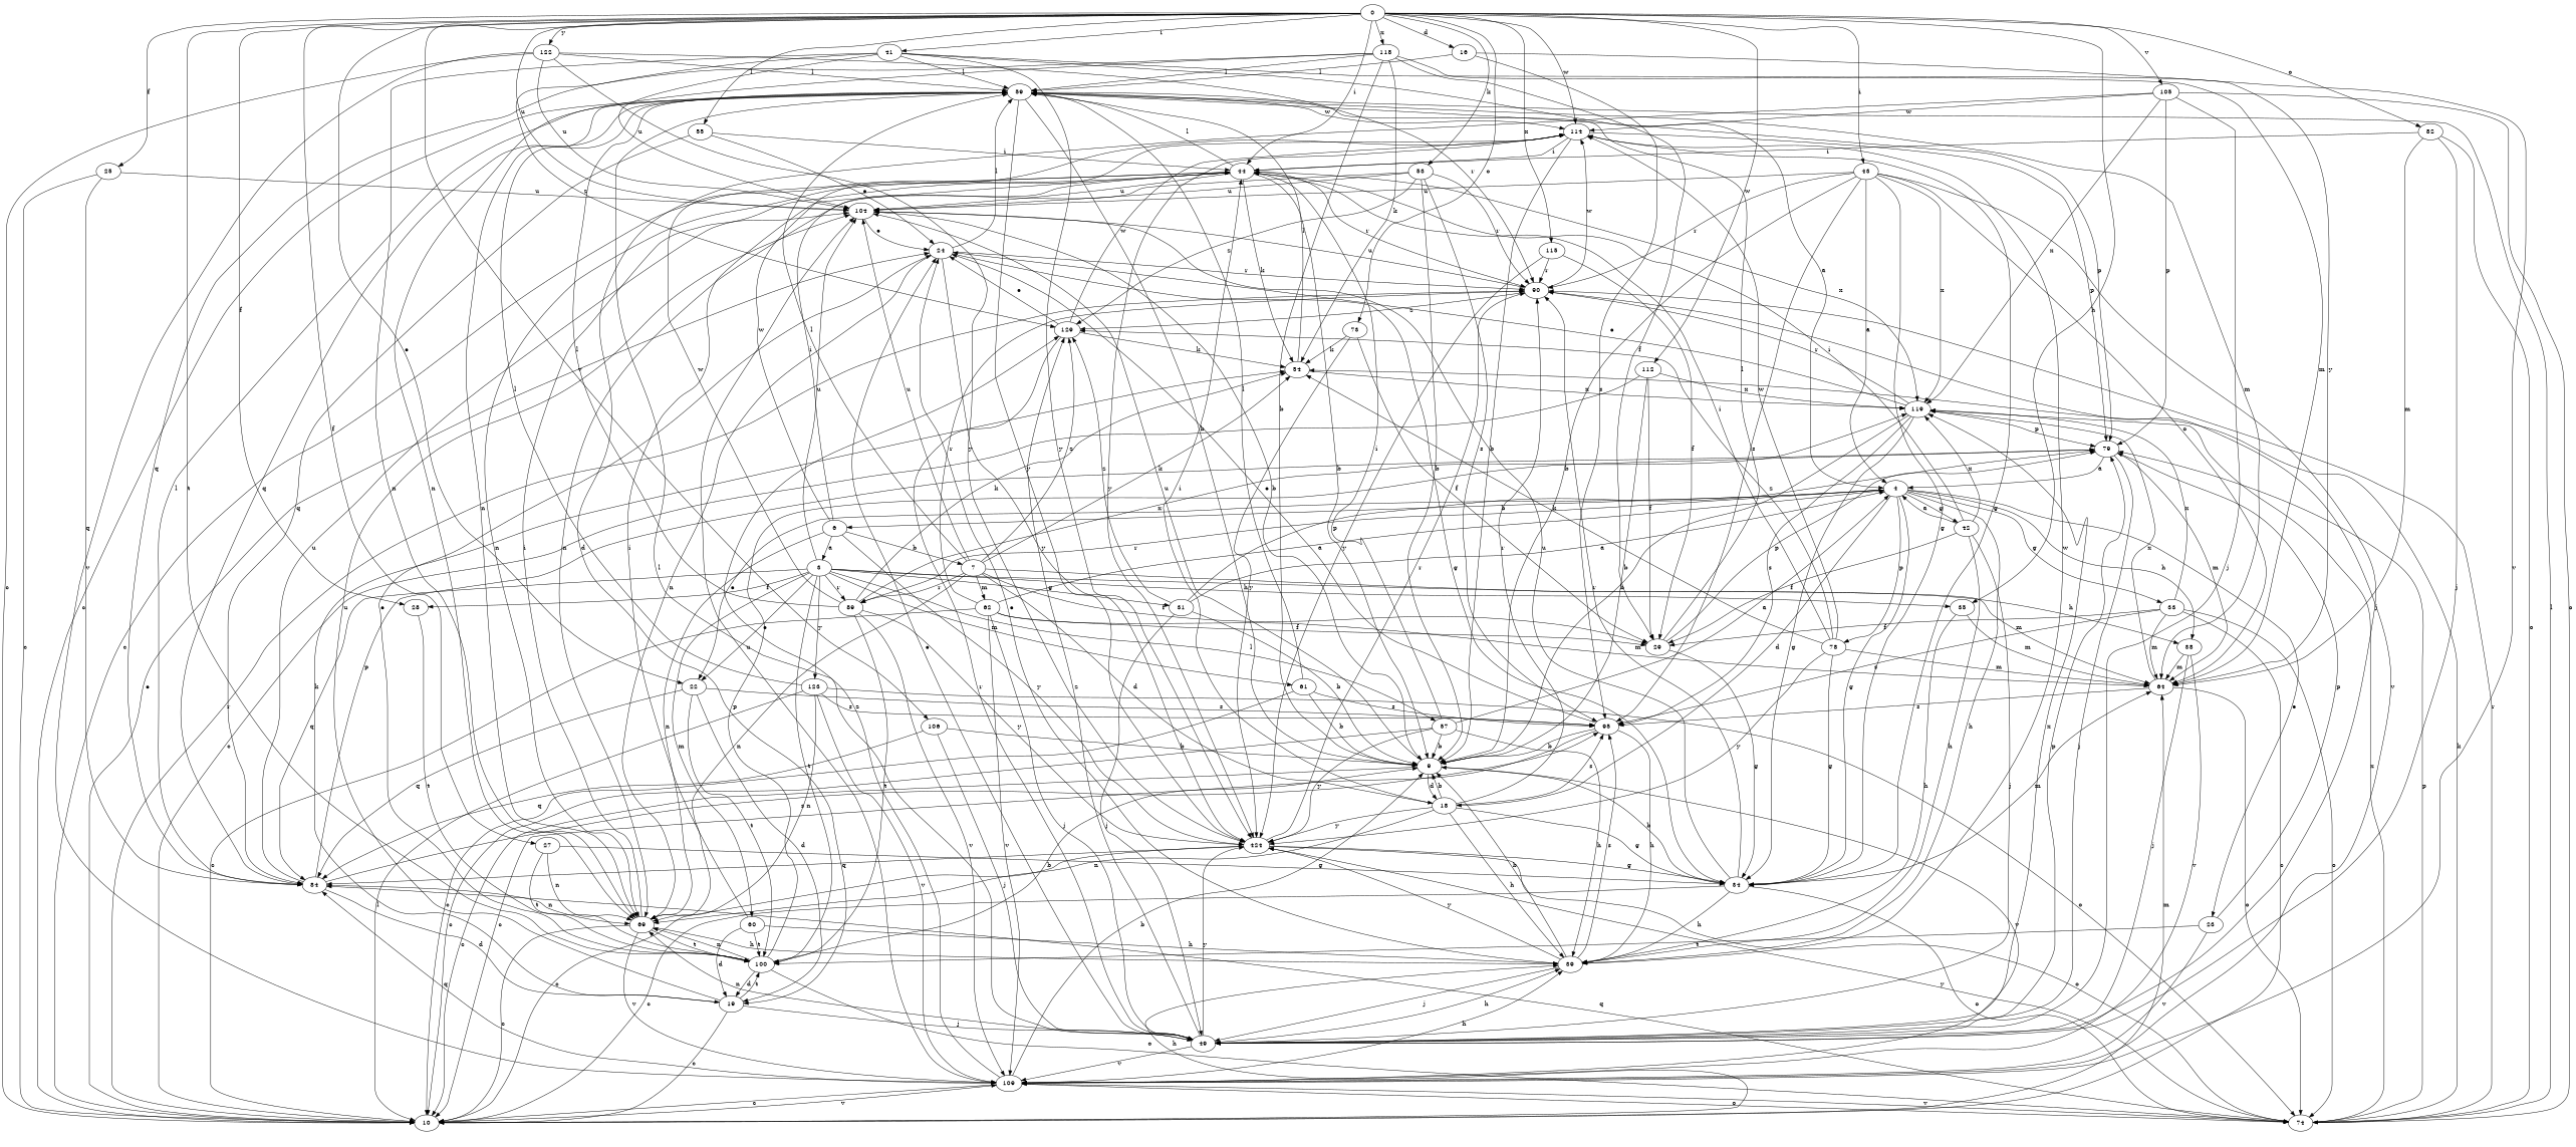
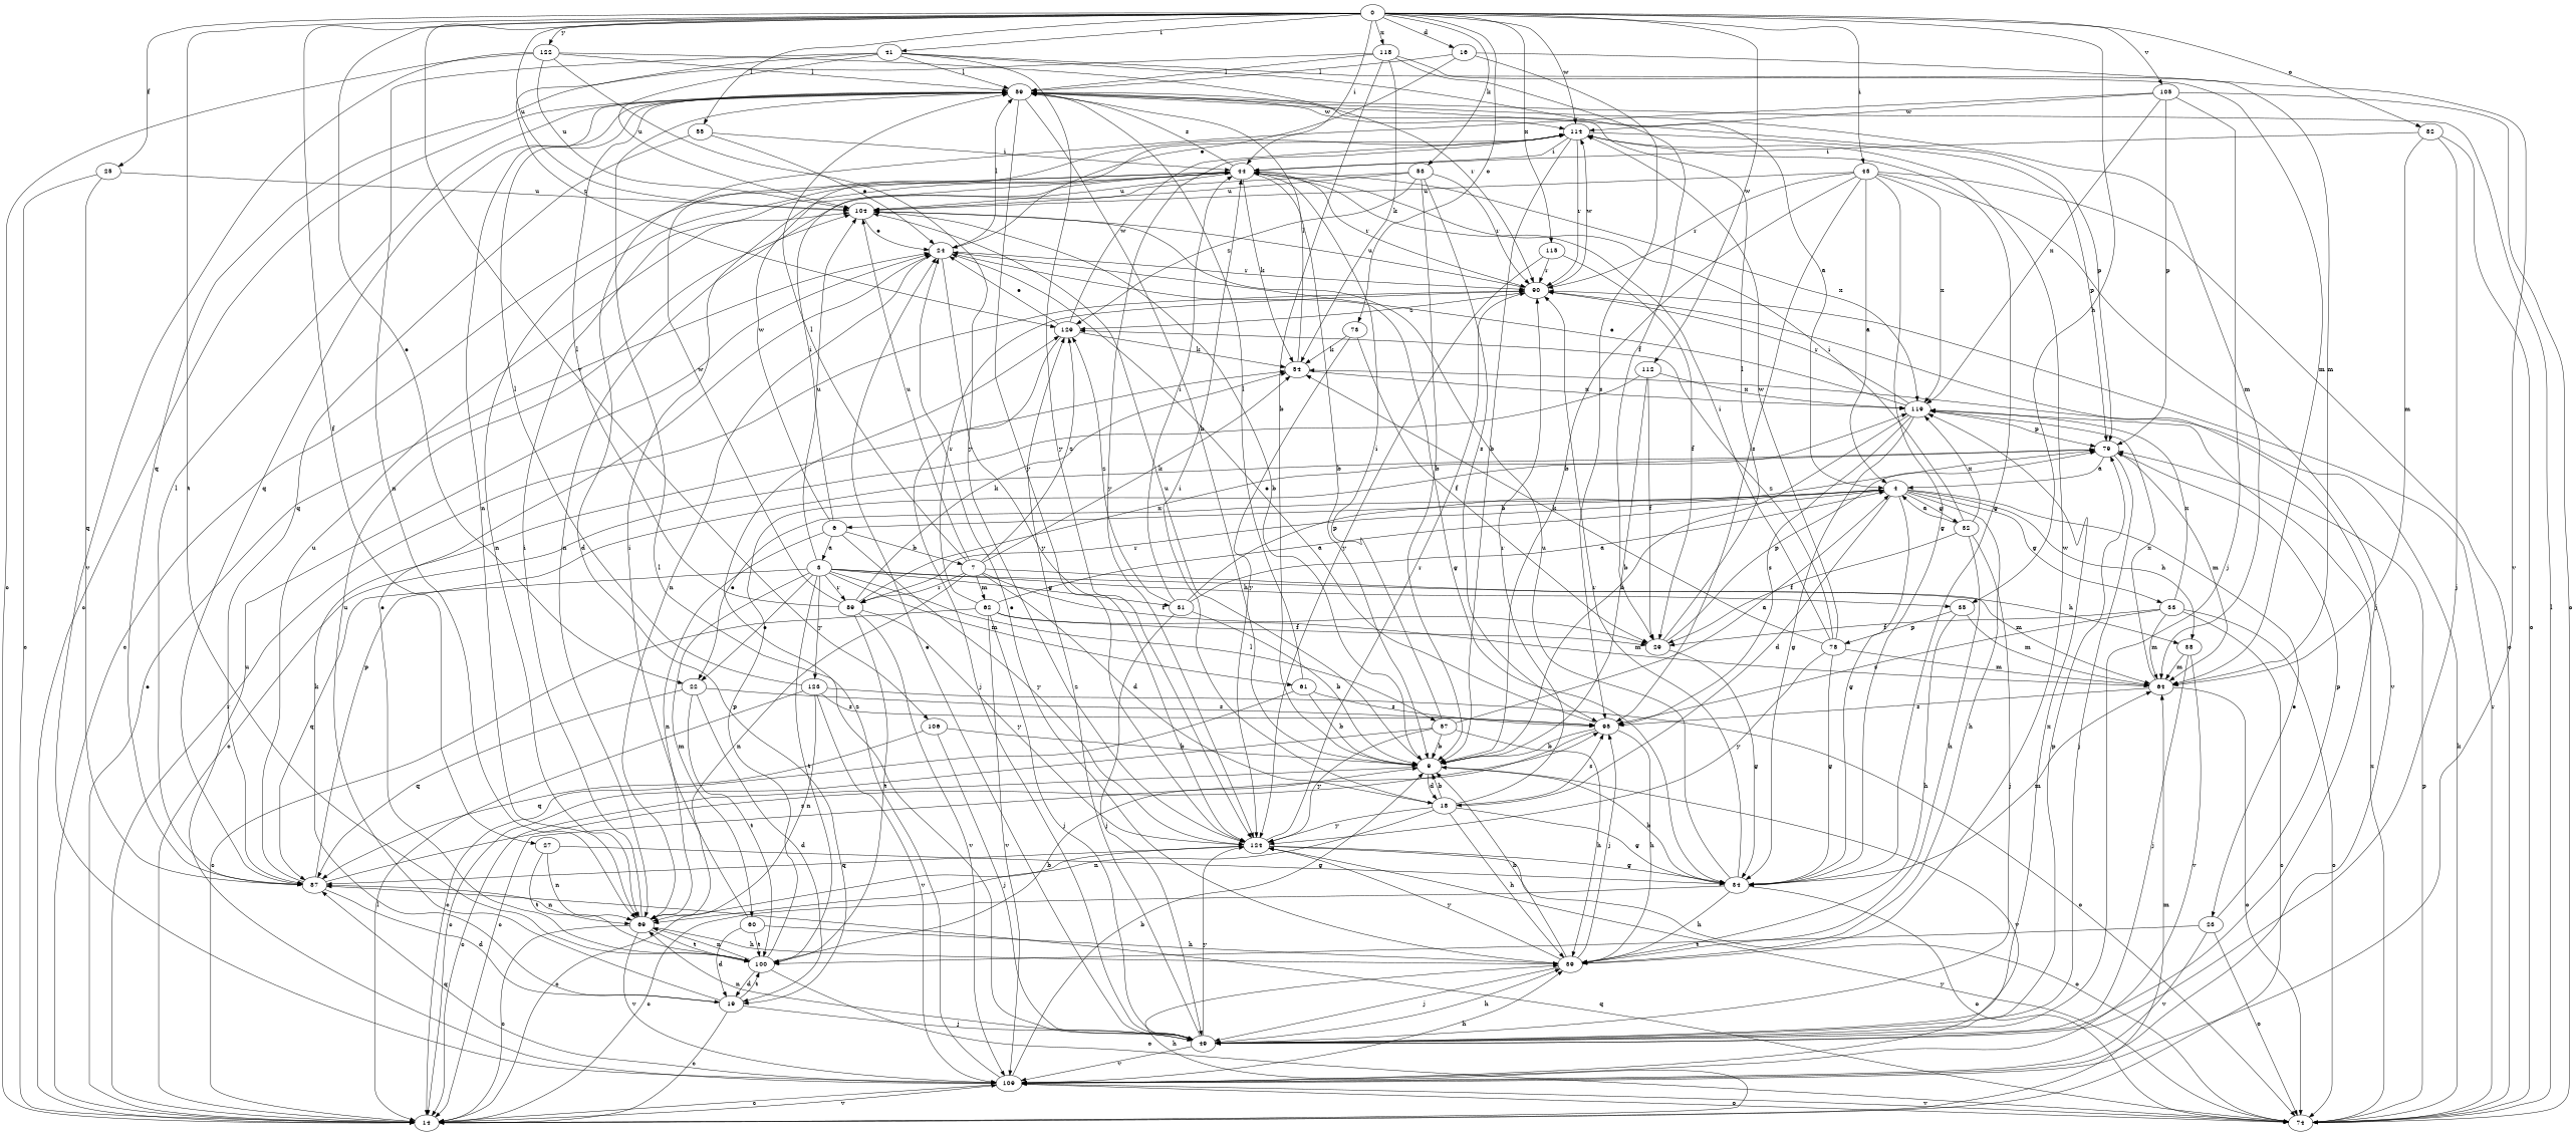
  strict digraph {
    0
    16
    22
    25
    27
-   28
    35
    41
    43
    44
    53
    55
    n13 [label=82]
    73
    100
    104
    105
    106
    112
    114
    115
    118
    122
    59
    109
    24
    95
-   84
+   84 [label=87]
    19
-   14 [label=10]
+   14
    34
    69
    39
    64
    4
-   124 [label=424]
+   124
    129
    9
    90
    49
    74
    119
    54
    29
    79
    3
    31
    38
    57
    60
    61
    89
    123
    6
    18
    23
-   32 [label=42]
+   32
    33
    78
    7
    62
    0 -> 16 [label=d]
    0 -> 22 [label=e]
    0 -> 25 [label=f]
    0 -> 27 [label=f]
-   0 -> 28 [label=f]
    0 -> 35 [label=h]
    0 -> 41 [label=i]
    0 -> 43 [label=i]
    0 -> 44 [label=i]
    0 -> 53 [label=k]
    0 -> 55 [label=l]
    0 -> n13 [label=o]
    0 -> 73 [label=o]
    0 -> 100 [label=t]
    0 -> 104 [label=u]
    0 -> 105 [label=v]
    0 -> 106 [label=v]
    0 -> 112 [label=w]
    0 -> 114 [label=w]
    0 -> 115 [label=x]
    0 -> 118 [label=x]
    0 -> 122 [label=y]
    16 -> 59 [label=l]
    16 -> 109 [label=v]
+   16 -> 24 [label=e]
    16 -> 95 [label=s]
    22 -> 100 [label=t]
    22 -> 95 [label=s]
    22 -> 84 [label=q]
    22 -> 19 [label=d]
    25 -> 104 [label=u]
    25 -> 84 [label=q]
    25 -> 14 [label=c]
    27 -> 100 [label=t]
    27 -> 34 [label=g]
    27 -> 69 [label=n]
-   28 -> 100 [label=t]
    35 -> 39 [label=h]
    35 -> 64 [label=m]
    41 -> 104 [label=u]
    41 -> 59 [label=l]
    41 -> 69 [label=n]
    41 -> 64 [label=m]
    41 -> 4 [label=a]
    41 -> 124 [label=y]
    41 -> 129 [label=z]
    43 -> 104 [label=u]
    43 -> 95 [label=s]
    43 -> 34 [label=g]
    43 -> 4 [label=a]
    43 -> 9 [label=b]
    43 -> 90 [label=r]
    43 -> 49 [label=j]
-   43 -> 64 [label=o]
+   43 -> 74 [label=o]
    43 -> 119 [label=x]
    44 -> 104 [label=u]
-   44 -> 59 [label=l]
+   44 -> 59 [label=s]
    44 -> 14 [label=c]
    44 -> 69 [label=n]
    44 -> 9 [label=b]
    44 -> 90 [label=r]
    44 -> 119 [label=x]
    44 -> 54 [label=k]
    53 -> 104 [label=u]
    53 -> 95 [label=s]
    53 -> 69 [label=n]
    53 -> 129 [label=z]
    53 -> 9 [label=b]
    53 -> 90 [label=r]
    55 -> 44 [label=i]
    55 -> 24 [label=e]
    55 -> 84 [label=q]
    n13 -> 44 [label=i]
    n13 -> 64 [label=m]
    n13 -> 49 [label=j]
    n13 -> 74 [label=o]
    73 -> 124 [label=y]
    73 -> 54 [label=k]
    73 -> 29 [label=f]
    100 -> 24 [label=e]
    100 -> 19 [label=d]
    100 -> 69 [label=n]
    100 -> 9 [label=b]
    100 -> 74 [label=o]
    100 -> 79 [label=p]
    104 -> 24 [label=e]
    104 -> 9 [label=b]
    105 -> 114 [label=w]
    105 -> 19 [label=d]
    105 -> 49 [label=j]
    105 -> 74 [label=o]
    105 -> 119 [label=x]
    105 -> 79 [label=p]
    106 -> 84 [label=q]
    106 -> 9 [label=b]
    106 -> 49 [label=j]
    112 -> 14 [label=c]
    112 -> 9 [label=b]
    112 -> 119 [label=x]
    112 -> 29 [label=f]
    114 -> 44 [label=i]
    114 -> 34 [label=g]
    114 -> 124 [label=y]
    114 -> 9 [label=b]
+   114 -> 90 [label=r]
    114 -> 79 [label=p]
    115 -> 124 [label=y]
    115 -> 90 [label=r]
    115 -> 29 [label=f]
    118 -> 59 [label=l]
    118 -> 84 [label=q]
-   118 -> 69 [label=n]
-   118 -> 64 [label=y]
+   118 -> 64 [label=m]
    118 -> 9 [label=b]
    118 -> 54 [label=k]
    118 -> 29 [label=f]
    122 -> 104 [label=u]
    122 -> 59 [label=l]
    122 -> 109 [label=v]
    122 -> 14 [label=c]
    122 -> 124 [label=y]
    122 -> 90 [label=r]
    59 -> 114 [label=w]
    59 -> 84 [label=q]
    59 -> 14 [label=c]
    59 -> 69 [label=n]
    59 -> 64 [label=m]
    59 -> 124 [label=y]
    59 -> 9 [label=b]
    59 -> 79 [label=p]
-   109 -> 104 [label=u]
+   109 -> 24 [label=u]
    109 -> 84 [label=q]
    109 -> 14 [label=c]
    109 -> 39 [label=h]
    109 -> 129 [label=z]
    109 -> 9 [label=b]
    109 -> 74 [label=o]
    24 -> 59 [label=l]
    24 -> 34 [label=g]
    24 -> 69 [label=n]
    24 -> 124 [label=y]
    24 -> 90 [label=r]
    95 -> 24 [label=e]
    95 -> 14 [label=c]
    95 -> 39 [label=h]
    95 -> 9 [label=b]
    84 -> 104 [label=u]
    84 -> 59 [label=l]
    84 -> 95 [label=s]
    84 -> 19 [label=d]
    84 -> 69 [label=n]
    84 -> 79 [label=p]
    19 -> 100 [label=t]
    19 -> 104 [label=u]
    19 -> 14 [label=c]
    19 -> 49 [label=j]
    19 -> 54 [label=k]
    14 -> 109 [label=v]
    14 -> 24 [label=e]
    14 -> 39 [label=h]
    14 -> 64 [label=m]
    14 -> 90 [label=r]
    34 -> 104 [label=u]
    34 -> 14 [label=c]
    34 -> 39 [label=h]
    34 -> 64 [label=m]
    34 -> 9 [label=b]
    34 -> 90 [label=r]
    34 -> 74 [label=o]
    69 -> 44 [label=i]
    69 -> 100 [label=t]
    69 -> 109 [label=v]
    69 -> 14 [label=c]
    69 -> 39 [label=h]
    39 -> 114 [label=w]
    39 -> 24 [label=e]
-   39 -> 95 [label=s]
+   39 -> 95 [label=j]
    39 -> 124 [label=y]
    39 -> 9 [label=b]
    39 -> 49 [label=j]
    64 -> 95 [label=s]
    64 -> 74 [label=o]
    64 -> 119 [label=x]
    4 -> 22 [label=e]
    4 -> 34 [label=g]
    4 -> 39 [label=h]
    4 -> 38 [label=h]
    4 -> 89 [label=r]
    4 -> 6 [label=b]
    4 -> 18 [label=d]
    4 -> 23 [label=e]
    4 -> 32 [label=g]
    4 -> 33 [label=g]
-   4 -> 78 [label=p]
+   35 -> 78 [label=p]
    124 -> 84 [label=q]
    124 -> 14 [label=c]
    124 -> 34 [label=g]
    124 -> 90 [label=r]
    124 -> 74 [label=o]
    129 -> 114 [label=w]
    129 -> 24 [label=e]
-   129 -> 49 [label=r]
+   129 -> 49 [label=j]
    129 -> 54 [label=k]
    9 -> 104 [label=u]
    9 -> 109 [label=v]
    9 -> 14 [label=c]
    9 -> 18 [label=d]
    90 -> 104 [label=u]
    90 -> 114 [label=w]
    90 -> 109 [label=v]
    90 -> 129 [label=z]
    49 -> 59 [label=l]
    49 -> 109 [label=v]
    49 -> 24 [label=e]
    49 -> 69 [label=n]
    49 -> 39 [label=h]
    49 -> 124 [label=y]
    49 -> 129 [label=z]
    49 -> 119 [label=x]
    49 -> 79 [label=p]
    74 -> 59 [label=l]
    74 -> 109 [label=v]
    74 -> 84 [label=q]
    74 -> 124 [label=y]
    74 -> 90 [label=r]
    74 -> 119 [label=x]
    74 -> 54 [label=k]
    74 -> 79 [label=p]
    119 -> 24 [label=e]
    119 -> 95 [label=s]
    119 -> 34 [label=g]
    119 -> 9 [label=b]
    119 -> 90 [label=r]
    119 -> 79 [label=p]
    54 -> 59 [label=l]
    54 -> 119 [label=x]
    29 -> 59 [label=l]
    29 -> 34 [label=g]
    29 -> 79 [label=p]
    79 -> 64 [label=m]
    79 -> 4 [label=a]
    79 -> 49 [label=j]
    3 -> 22 [label=e]
-   3 -> 28 [label=f]
    3 -> 35 [label=h]
    3 -> 100 [label=t]
    3 -> 104 [label=u]
    3 -> 84 [label=q]
    3 -> 31 [label=g]
    3 -> 38 [label=h]
    3 -> 57 [label=l]
    3 -> 60 [label=m]
    3 -> 61 [label=m]
    3 -> 89 [label=r]
    3 -> 123 [label=y]
+   31 -> 44 [label=i]
    31 -> 4 [label=a]
    31 -> 129 [label=z]
    31 -> 9 [label=b]
    31 -> 49 [label=j]
    31 -> 79 [label=p]
    38 -> 109 [label=v]
    38 -> 64 [label=m]
    38 -> 49 [label=j]
    57 -> 44 [label=i]
    57 -> 14 [label=c]
    57 -> 39 [label=h]
    57 -> 4 [label=a]
    57 -> 124 [label=y]
    57 -> 9 [label=b]
    60 -> 44 [label=i]
    60 -> 100 [label=t]
    60 -> 19 [label=d]
    60 -> 39 [label=h]
    61 -> 59 [label=l]
    61 -> 95 [label=s]
    61 -> 14 [label=c]
    61 -> 9 [label=b]
    89 -> 100 [label=t]
    89 -> 114 [label=w]
    89 -> 59 [label=l]
    89 -> 109 [label=v]
    89 -> 124 [label=y]
    89 -> 119 [label=x]
    89 -> 54 [label=k]
    123 -> 59 [label=l]
    123 -> 109 [label=v]
    123 -> 95 [label=s]
    123 -> 14 [label=l]
    123 -> 69 [label=n]
    123 -> 74 [label=o]
    6 -> 44 [label=i]
    6 -> 114 [label=w]
    6 -> 69 [label=n]
    6 -> 124 [label=y]
    6 -> 3 [label=a]
    6 -> 7 [label=b]
    18 -> 44 [label=i]
    18 -> 95 [label=s]
    18 -> 34 [label=g]
    18 -> 69 [label=n]
    18 -> 39 [label=h]
    18 -> 124 [label=y]
    18 -> 9 [label=b]
    18 -> 90 [label=r]
    23 -> 100 [label=t]
    23 -> 109 [label=v]
+   23 -> 74 [label=o]
    23 -> 79 [label=p]
    32 -> 44 [label=i]
    32 -> 39 [label=h]
    32 -> 4 [label=a]
    32 -> 49 [label=j]
    32 -> 119 [label=x]
    32 -> 29 [label=f]
    33 -> 95 [label=s]
    33 -> 14 [label=c]
    33 -> 64 [label=m]
    33 -> 74 [label=o]
    33 -> 119 [label=x]
    33 -> 29 [label=f]
    78 -> 44 [label=i]
    78 -> 114 [label=w]
    78 -> 34 [label=g]
    78 -> 64 [label=m]
    78 -> 124 [label=y]
    78 -> 129 [label=z]
    78 -> 54 [label=k]
    7 -> 104 [label=u]
    7 -> 59 [label=l]
    7 -> 69 [label=n]
    7 -> 64 [label=m]
    7 -> 129 [label=z]
    7 -> 54 [label=k]
    7 -> 29 [label=f]
    7 -> 89 [label=r]
    7 -> 18 [label=d]
    7 -> 62 [label=m]
    62 -> 109 [label=v]
    62 -> 14 [label=c]
    62 -> 64 [label=m]
    62 -> 4 [label=a]
    62 -> 90 [label=r]
    62 -> 49 [label=j]
    62 -> 29 [label=f]
  }
